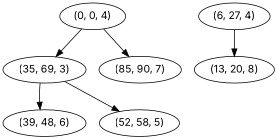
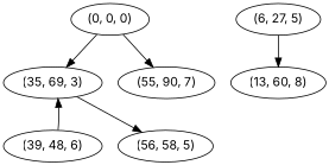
  digraph {
    fontname=Inter
    node [fontname=Inter]
    edge [fontname=Inter]
-   "(0, 0, 0)" [label="(0, 0, 4)"]
+   "(0, 0, 0)"
    "(35, 69, 3)"
-   "(85, 90, 7)"
-   "(6, 27, 5)" [label="(6, 27, 4)"]
-   "(13, 20, 8)"
+   "(85, 90, 7)" [label="(55, 90, 7)"]
+   "(6, 27, 5)"
+   "(13, 20, 8)" [label="(13, 60, 8)"]
    "(39, 48, 6)"
-   "(52, 58, 5)"
+   "(52, 58, 5)" [label="(56, 58, 5)"]
    "(0, 0, 0)" -> "(35, 69, 3)"
    "(0, 0, 0)" -> "(85, 90, 7)"
-   "(35, 69, 3)" -> "(39, 48, 6)"
+   "(39, 48, 6)" -> "(35, 69, 3)"
    "(35, 69, 3)" -> "(52, 58, 5)"
    "(6, 27, 5)" -> "(13, 20, 8)"
  }
